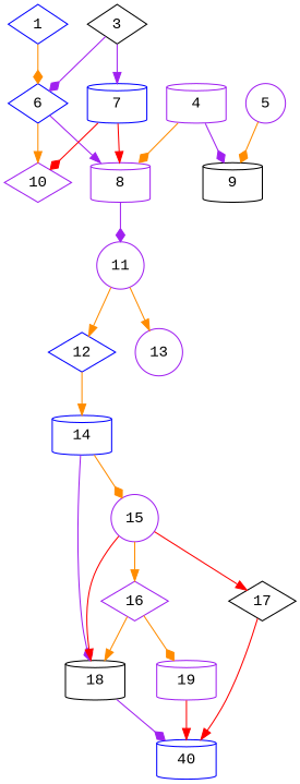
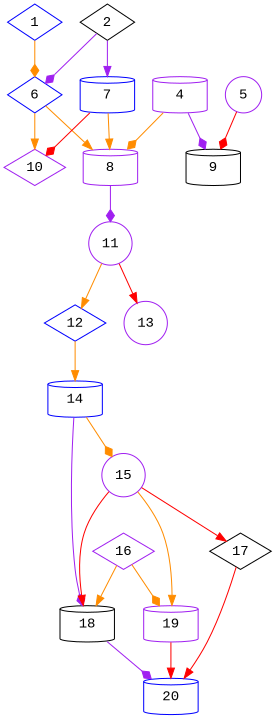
  digraph {
    fontname="Liberation Mono"
    node [alpha=0.01 color=purple fontname="Liberation Mono" shape=cylinder]
    edge [arrowhead=normal color=darkorange fontname="Liberation Mono"]
    1 [color=blue expect_size=6341632 shape=diamond]
    6 [alpha=0.18 color=blue expect_size=30072832 shape=diamond]
    8 [alpha=0.12 expect_size=8781824]
    10 [alpha=0.06 expect_size=37152768 shape=diamond]
    11 [alpha=0.03 expect_size=18661376 shape=circle]
    4 [alpha=0.07 expect_size=40933376]
    9 [alpha=0.16 color=black expect_size=35333120]
    5 [alpha=0.03 expect_size=35086336 shape=circle]
    7 [alpha=0.13 color=blue expect_size=15464448]
-   3 [color=black expect_size=22988800 shape=diamond]
+   3 [color=black expect_size=22988800 shape=diamond label=2]
    12 [alpha=0.06 color=blue expect_size=21210112 shape=diamond]
    13 [alpha=0.18 expect_size=35850240 shape=circle]
    14 [alpha=0.17 color=blue expect_size=39107584]
    15 [alpha=0.04 expect_size=8549376 shape=circle]
    18 [color=black expect_size=41417728]
    17 [alpha=0.09 color=black expect_size=10448896 shape=diamond]
    19 [alpha=0.15 expect_size=21863424]
    16 [alpha=0.14 expect_size=15098880 shape=diamond]
-   20 [alpha=0.15 color=blue expect_size=11950080 label=40]
+   20 [alpha=0.15 color=blue expect_size=11950080]
    1 -> 6 [arrowhead=diamond]
-   6 -> 8 [color=purple]
+   6 -> 8
    6 -> 10
    8 -> 11 [arrowhead=diamond color=purple]
    11 -> 12
-   11 -> 13
+   11 -> 13 [color=red]
    4 -> 8 [arrowhead=diamond]
    4 -> 9 [arrowhead=diamond color=purple]
-   5 -> 9 [arrowhead=diamond]
-   7 -> 8 [color=red]
+   5 -> 9 [arrowhead=diamond color=red]
+   7 -> 8
    7 -> 10 [arrowhead=diamond color=red]
    3 -> 6 [arrowhead=diamond color=purple]
    3 -> 7 [color=purple]
    12 -> 14
    14 -> 15 [arrowhead=diamond]
    14 -> 18 [arrowhead=diamond color=purple]
    15 -> 18 [color=red]
    15 -> 17 [color=red]
-   15 -> 16
+   15 -> 19
    18 -> 20 [arrowhead=diamond color=purple]
    17 -> 20 [color=red]
    19 -> 20 [color=red]
    16 -> 18
    16 -> 19 [arrowhead=diamond]
  }
